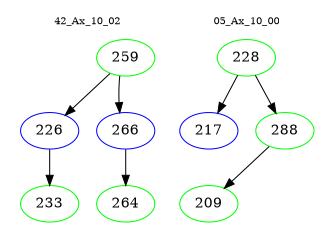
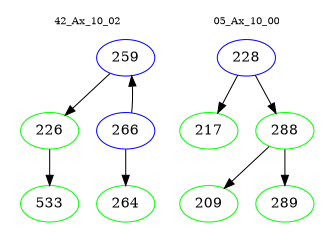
  digraph {
    node [color=blue]
    edge [color=black]
-   n1 [color=green label=259]
-   n2 [label=226]
+   n1 [label=259]
+   n2 [color=green label=226]
    n3 [label=266]
-   n4 [color=green label=233]
+   n4 [color=green label=533]
    n5 [color=green label=264]
-   n6 [color=green label=228]
-   n7 [label=217]
+   n6 [label=228]
+   n7 [color=green label=217]
    n8 [color=green label=288]
    n9 [color=green label=209]
+   n10 [color=green label=289]
    subgraph cluster_1 {
      color=white
      fontsize=10
      label="42_Ax_10_02"
      n1
      n2
      n3
      n4
      n5
    }
    subgraph cluster_2 {
      color=white
      fontsize=10
      label="05_Ax_10_00"
      n6
      n7
      n8
      n9
+     n10
    }
    n1 -> n2
-   n1 -> n3
+   n3 -> n1
    n2 -> n4
    n3 -> n5
    n6 -> n7
    n6 -> n8
    n8 -> n9
+   n8 -> n10
  }
